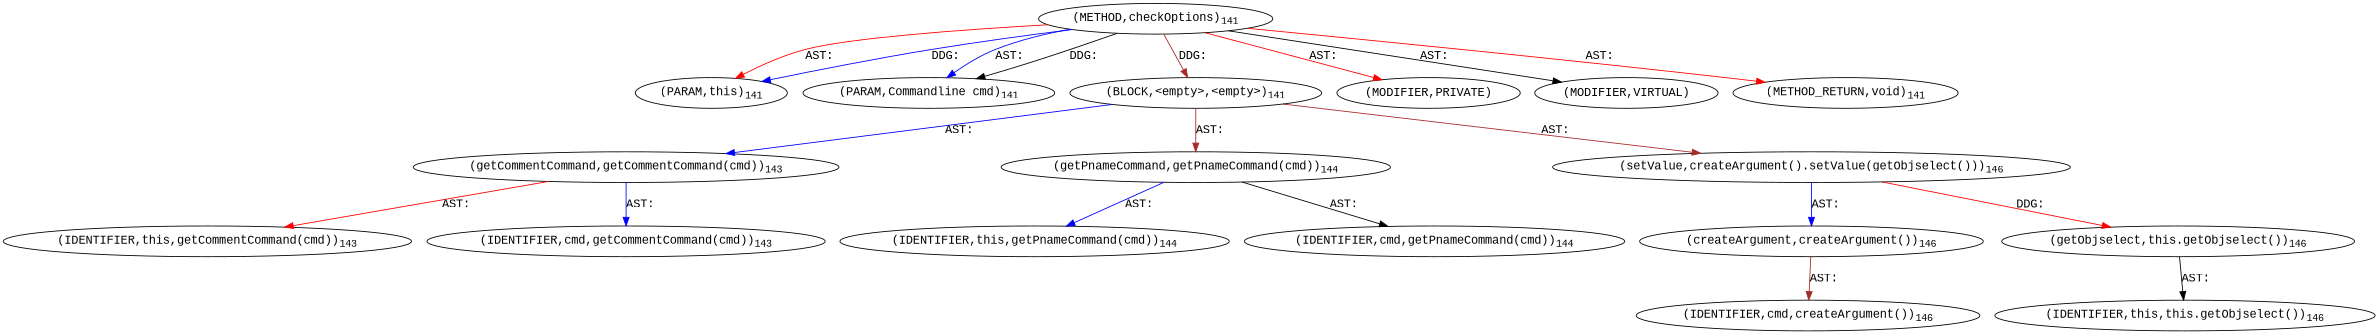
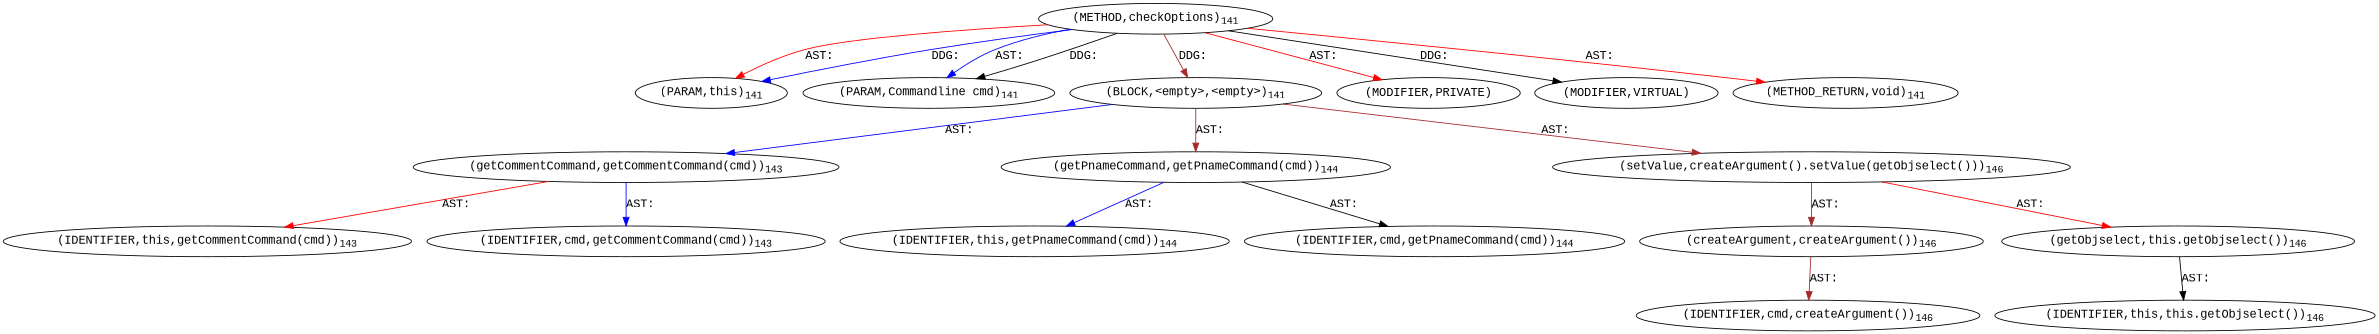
  digraph {
    fontname="Liberation Mono"
    node [fontname="Liberation Mono"]
    edge [color=red fontname="Liberation Mono"]
    n1 [label=<(METHOD,checkOptions)<SUB>141</SUB>>]
    n2 [label=<(PARAM,this)<SUB>141</SUB>>]
    n3 [label=<(PARAM,Commandline cmd)<SUB>141</SUB>>]
    n4 [label=<(BLOCK,&lt;empty&gt;,&lt;empty&gt;)<SUB>141</SUB>>]
    n5 [label=<(MODIFIER,PRIVATE)>]
    n6 [label=<(MODIFIER,VIRTUAL)>]
    n7 [label=<(METHOD_RETURN,void)<SUB>141</SUB>>]
    n8 [label=<(getCommentCommand,getCommentCommand(cmd))<SUB>143</SUB>>]
    n9 [label=<(getPnameCommand,getPnameCommand(cmd))<SUB>144</SUB>>]
    n10 [label=<(setValue,createArgument().setValue(getObjselect()))<SUB>146</SUB>>]
    n11 [label=<(IDENTIFIER,this,getCommentCommand(cmd))<SUB>143</SUB>>]
    n12 [label=<(IDENTIFIER,cmd,getCommentCommand(cmd))<SUB>143</SUB>>]
    n13 [label=<(IDENTIFIER,this,getPnameCommand(cmd))<SUB>144</SUB>>]
    n14 [label=<(IDENTIFIER,cmd,getPnameCommand(cmd))<SUB>144</SUB>>]
    n15 [label=<(createArgument,createArgument())<SUB>146</SUB>>]
    n16 [label=<(getObjselect,this.getObjselect())<SUB>146</SUB>>]
    n17 [label=<(IDENTIFIER,cmd,createArgument())<SUB>146</SUB>>]
    n18 [label=<(IDENTIFIER,this,this.getObjselect())<SUB>146</SUB>>]
    n1 -> n2 [label="AST: "]
    n1 -> n2 [color=blue label="DDG: "]
    n1 -> n3 [color=blue label="AST: "]
    n1 -> n3 [color=black label="DDG: "]
    n1 -> n4 [color=brown label="DDG: "]
    n1 -> n5 [label="AST: "]
-   n1 -> n6 [color=black label="AST: "]
+   n1 -> n6 [color=black label="DDG: "]
    n1 -> n7 [label="AST: "]
    n4 -> n8 [color=blue label="AST: "]
    n4 -> n9 [color=brown label="AST: "]
    n4 -> n10 [color=brown label="AST: "]
    n8 -> n11 [label="AST: "]
    n8 -> n12 [color=blue label="AST: "]
    n9 -> n13 [color=blue label="AST: "]
    n9 -> n14 [color=black label="AST: "]
-   n10 -> n15 [color=blue label="AST: "]
-   n10 -> n16 [label="DDG: "]
+   n10 -> n15 [color=brown label="AST: "]
+   n10 -> n16 [label="AST: "]
    n15 -> n17 [color=brown label="AST: "]
    n16 -> n18 [color=black label="AST: "]
  }
